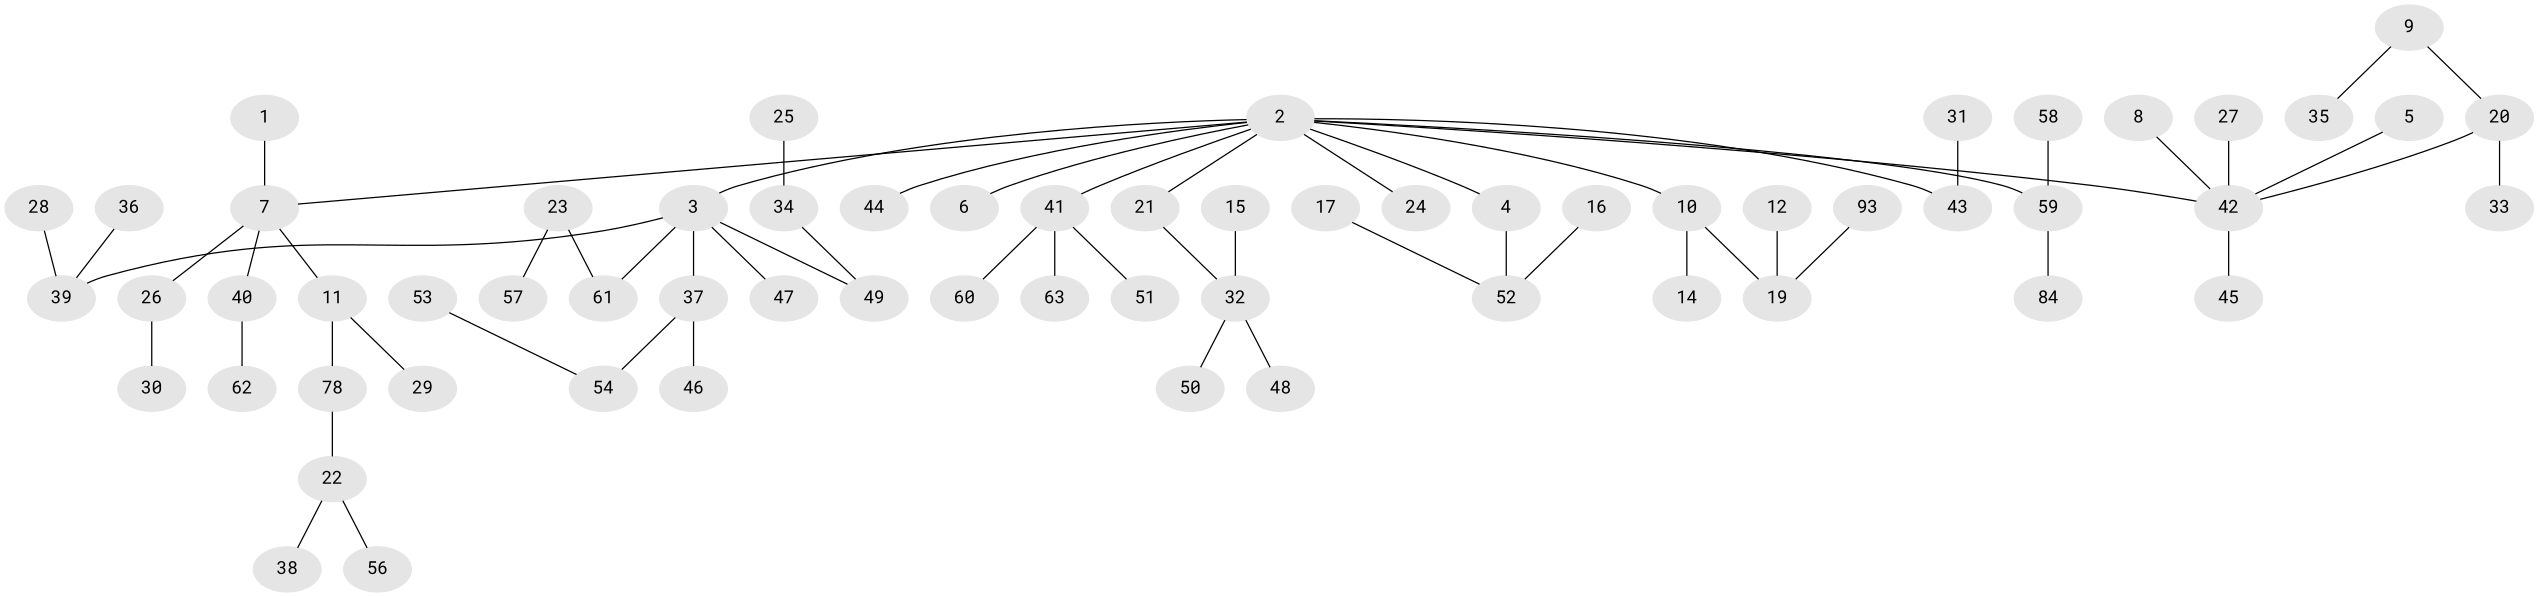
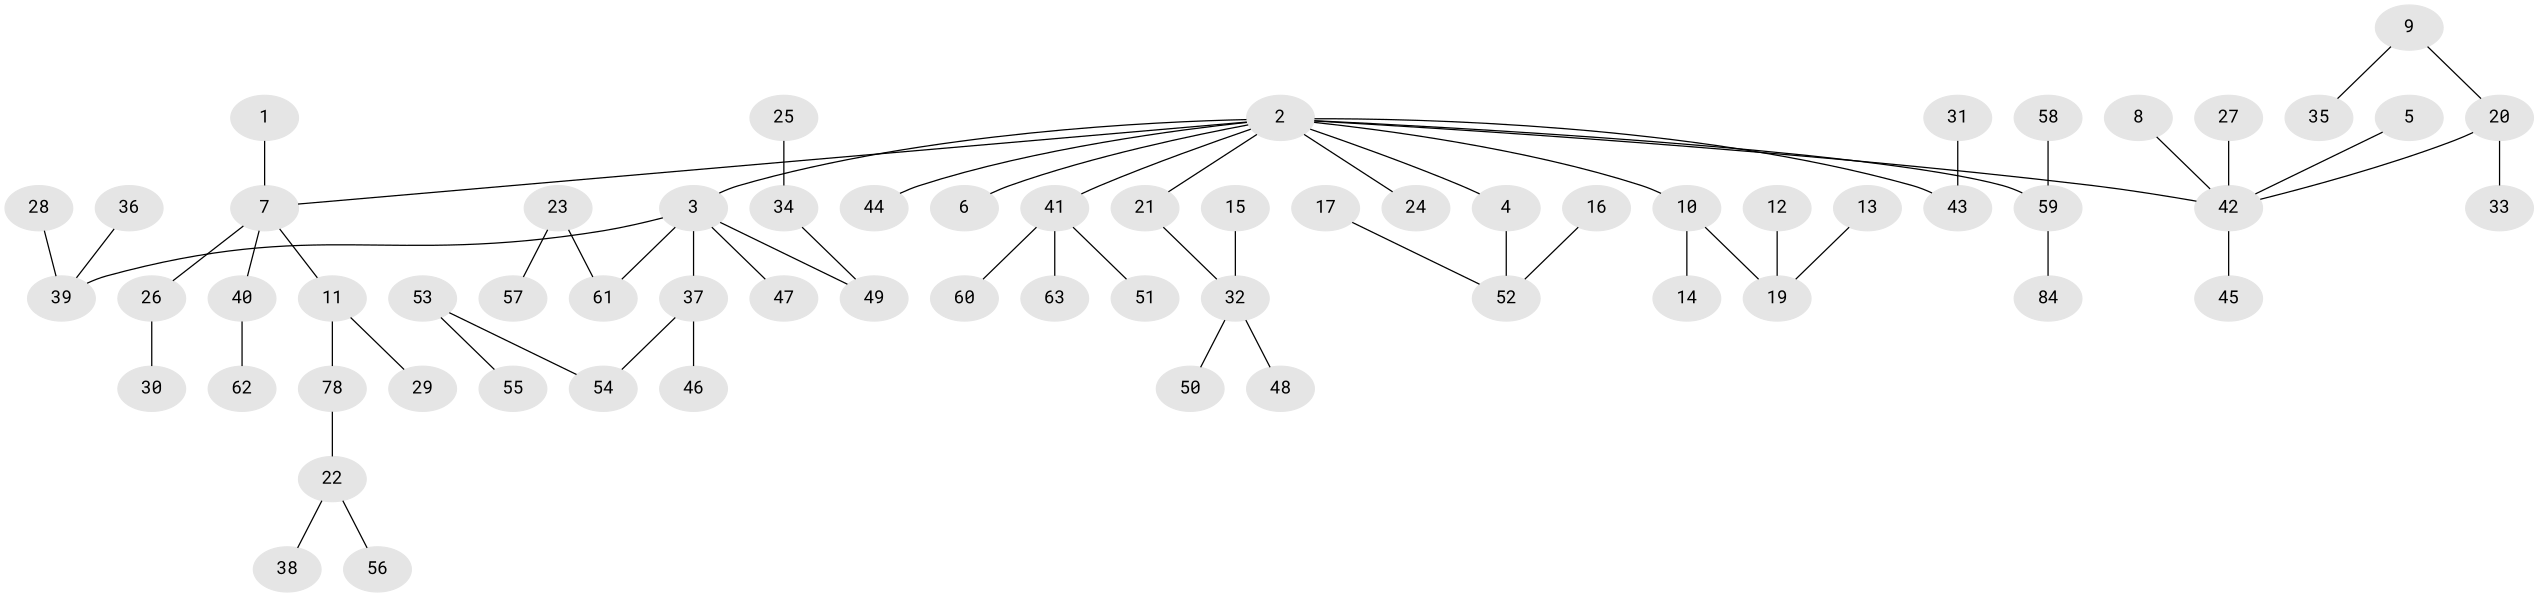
  graph {
    fontname="Roboto Mono"
    node [color=gray90 fontname="Roboto Mono" style=filled]
    edge [fontname="Roboto Mono" weight=1.0]
    1
    7
    11
    26
    40
    2
    3
    4
    6
    10
    21
    24
    41
    42
    43
    44
    59
    37
    39
    47
    49
    61
    52
    14
    19
    32
    51
    60
    63
    45
    n31 [label=84]
    46
    54
    5
    n35 [label=78]
    29
    30
    62
    8
    9
    20
    35
    33
    22
    12
-   13 [label=93]
+   13
    15
    48
    50
    16
    17
    38
    56
    23
    57
    25
    34
    27
    28
    31
    36
    53
+   55
    58
    1 -- 7
    7 -- 11
    7 -- 26
    7 -- 40
    11 -- n35
    11 -- 29
    26 -- 30
    40 -- 62
    2 -- 7
    2 -- 3
    2 -- 4
    2 -- 6
    2 -- 10
    2 -- 21
    2 -- 24
    2 -- 41
    2 -- 42
    2 -- 43
    2 -- 44
    2 -- 59
    3 -- 37
    3 -- 39
    3 -- 47
    3 -- 49
    3 -- 61
    4 -- 52
    10 -- 14
    10 -- 19
    21 -- 32
    41 -- 51
    41 -- 60
    41 -- 63
    42 -- 45
    59 -- n31
    37 -- 46
    37 -- 54
    32 -- 48
    32 -- 50
    5 -- 42
    n35 -- 22
    8 -- 42
    9 -- 20
    9 -- 35
    20 -- 42
    20 -- 33
    22 -- 38
    22 -- 56
    12 -- 19
    13 -- 19
    15 -- 32
    16 -- 52
    17 -- 52
    23 -- 61
    23 -- 57
    25 -- 34
    34 -- 49
    27 -- 42
    28 -- 39
    31 -- 43
    36 -- 39
    53 -- 54
+   53 -- 55
    58 -- 59
  }
